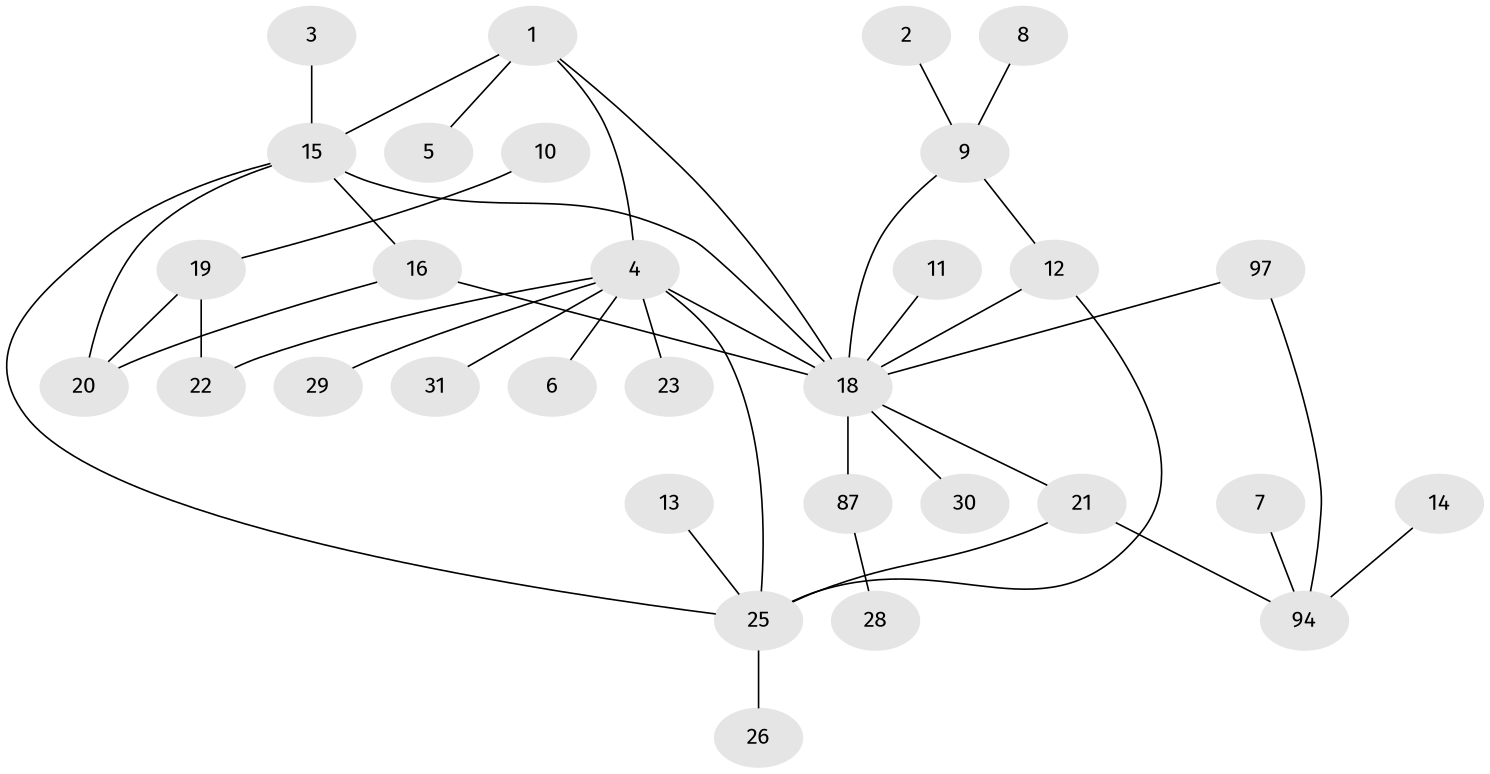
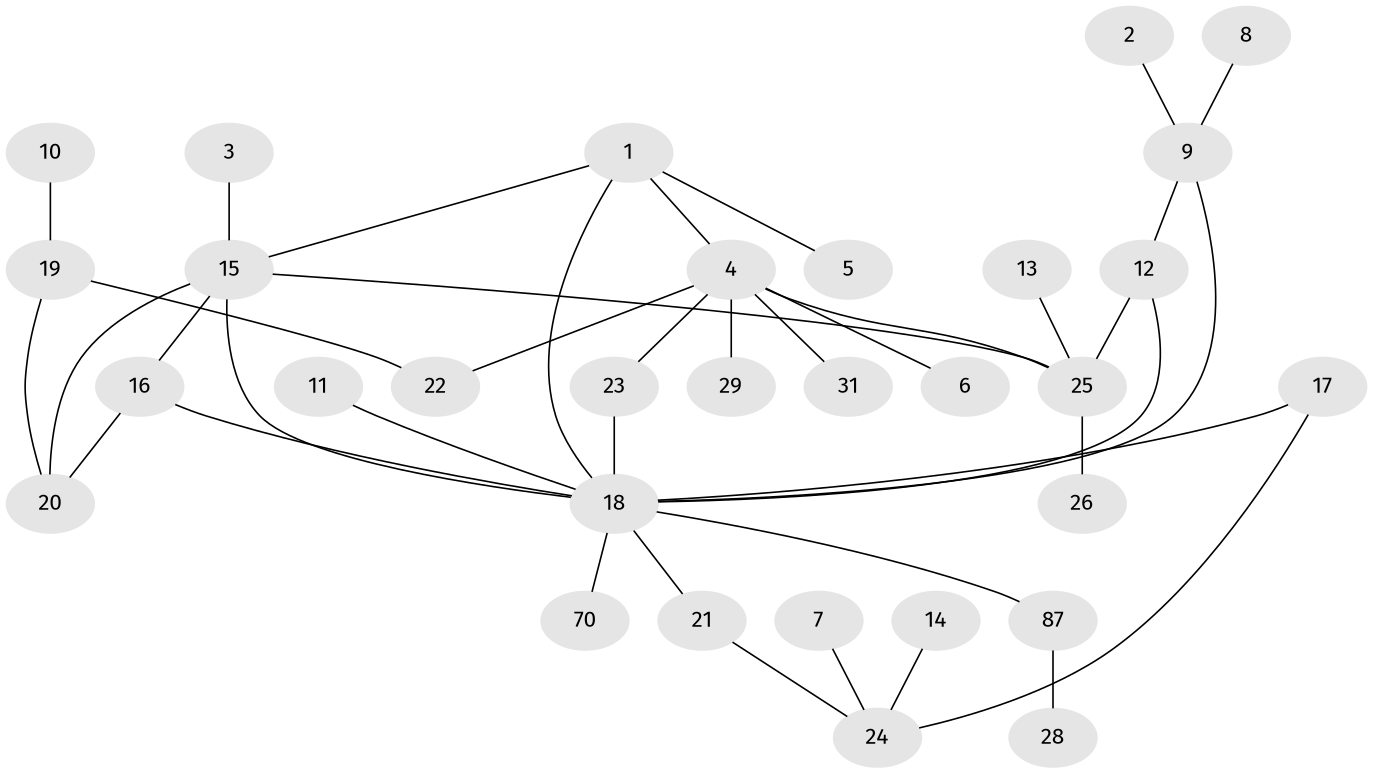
  graph {
    fontname="Fira Sans"
    node [color=gray90 fontname="Fira Sans" style=filled]
    edge [fontname="Fira Sans" weight=1.0]
    1
    4
    5
    15
    18
    6
    22
    23
    25
    29
    31
    16
    20
    21
    n15 [label=87]
-   30
-   24 [label=94]
+   30 [label=70]
+   24
    2
    9
    12
    3
    26
    7
    8
    10
    19
    11
    13
    14
-   17 [label=97]
+   17
    28
    1 -- 4
    1 -- 5
    1 -- 15
    1 -- 18
-   4 -- 18 [weight=2.0]
+   23 -- 18 [weight=2.0]
    4 -- 6
    4 -- 22
    4 -- 23
    4 -- 25 [weight=2.0]
    4 -- 29
    4 -- 31
    15 -- 18
    15 -- 25
    15 -- 16
    15 -- 20
    18 -- 21
    18 -- n15
    18 -- 30
    25 -- 26
    16 -- 18 [weight=2.0]
    16 -- 20
-   21 -- 25
    21 -- 24
    n15 -- 28
    2 -- 9
    9 -- 18
    9 -- 12
    12 -- 18
    12 -- 25
    3 -- 15
    7 -- 24
    8 -- 9
    10 -- 19
    19 -- 22
    19 -- 20
    11 -- 18
    13 -- 25
    14 -- 24
    17 -- 18
    17 -- 24
  }
